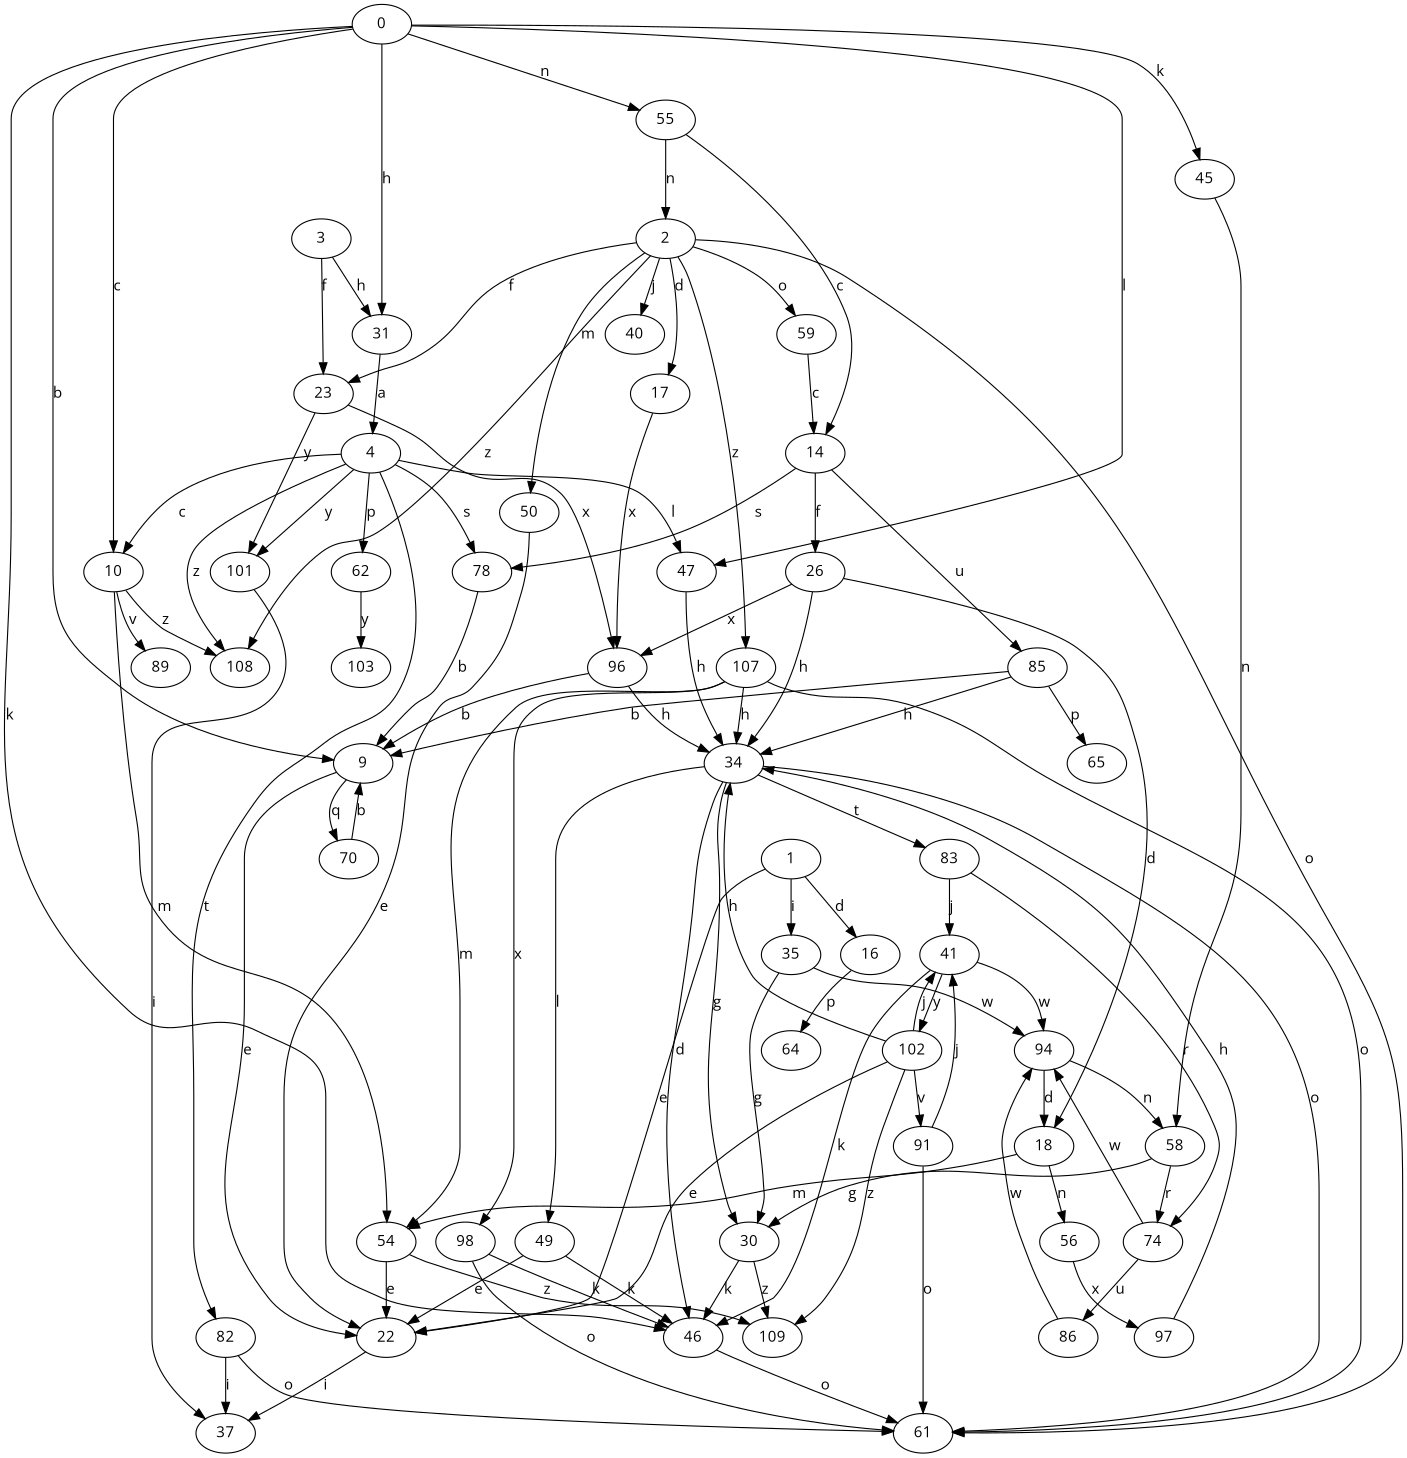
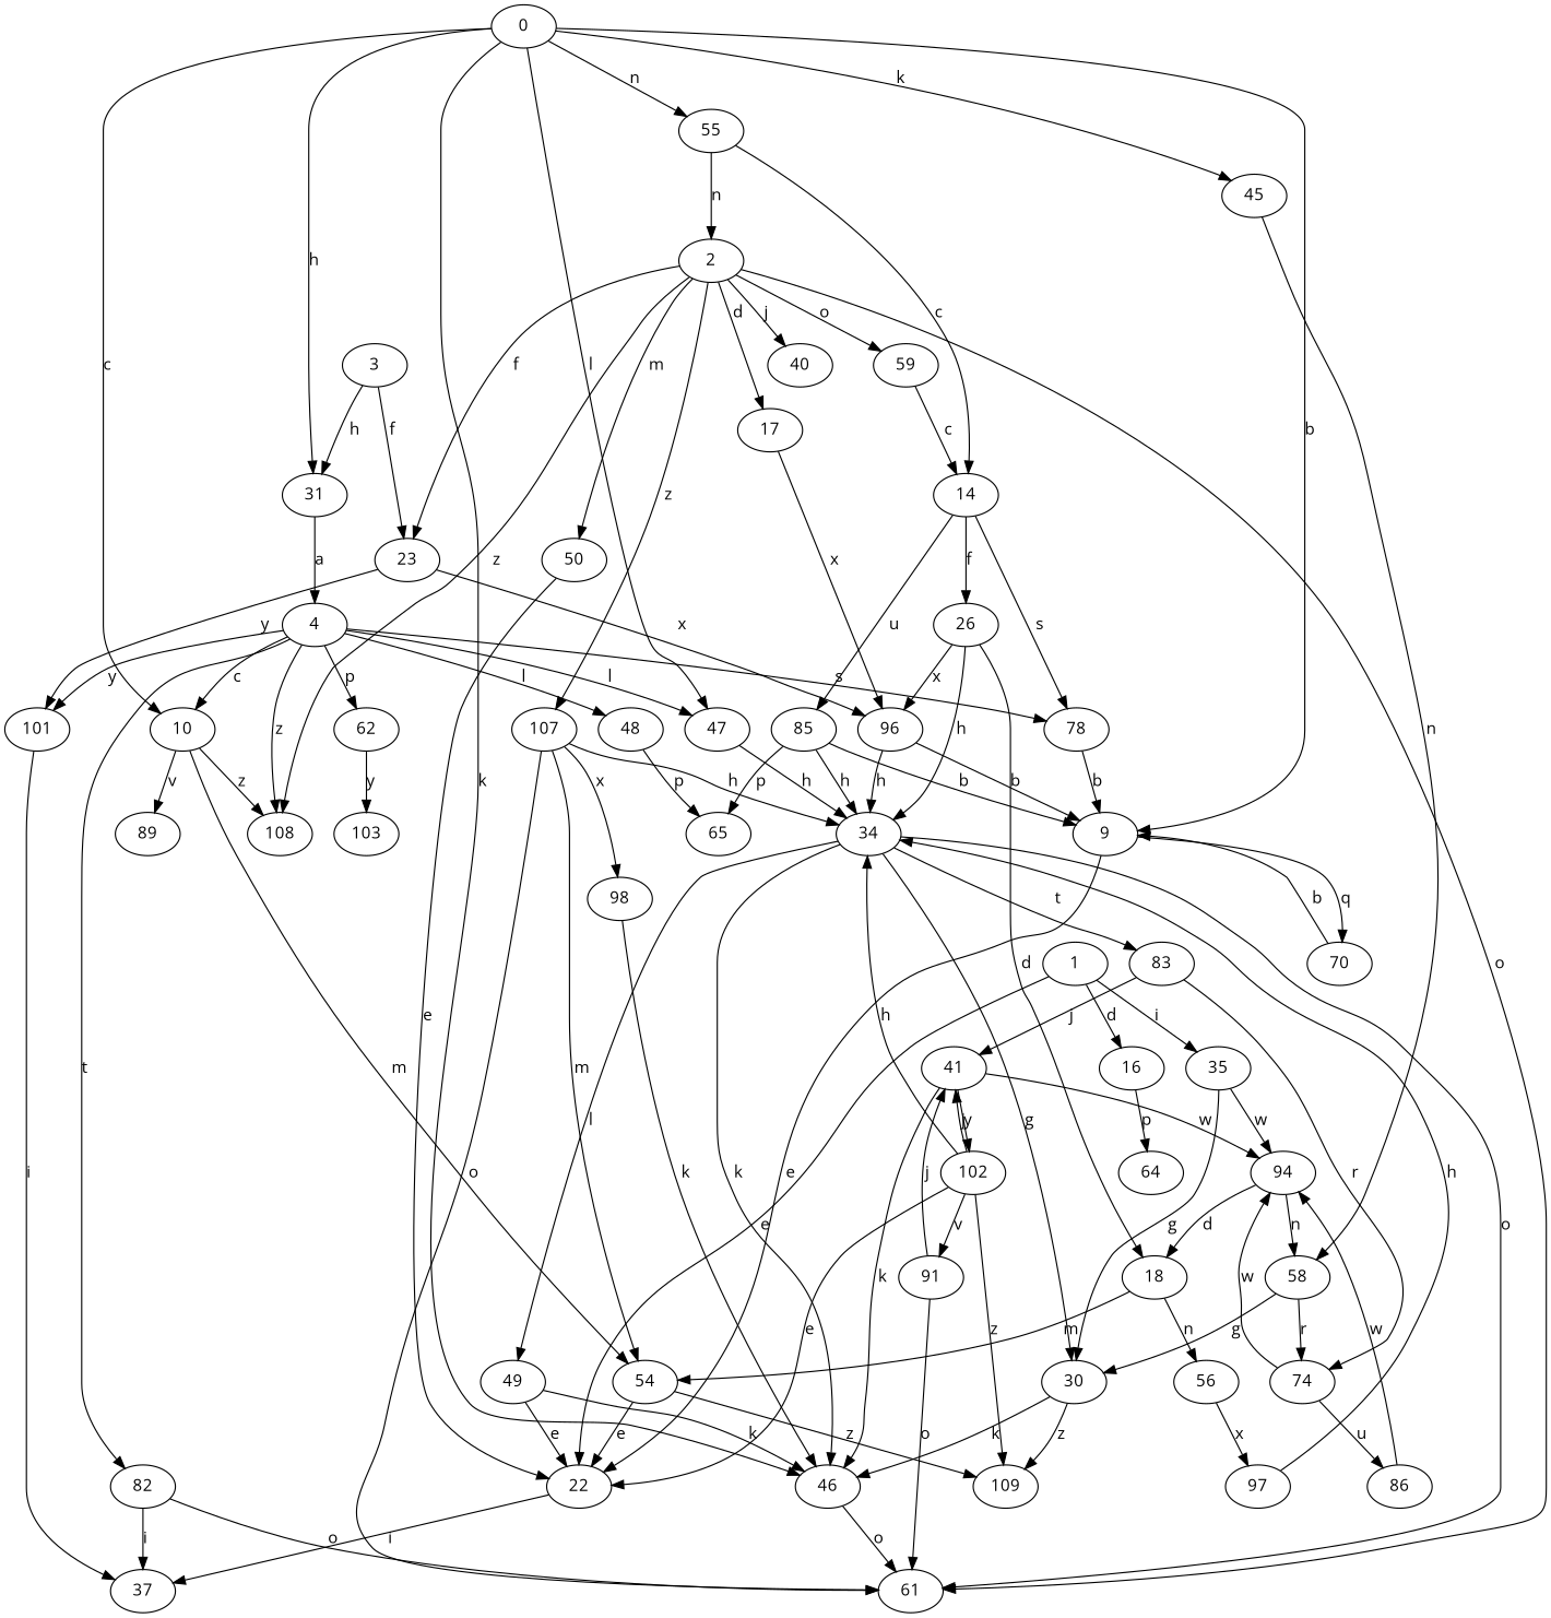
  strict digraph {
    fontname="Open Sans"
    node [fontname="Open Sans"]
    edge [fontname="Open Sans"]
    0
    9
    10
    31
    45
    46
    47
    55
    22
    70
    108
    54
    89
    4
    58
    61
    34
    2
    14
    1
    16
    35
    64
    37
    30
    94
    17
    23
    40
    50
    59
    107
    96
    101
    98
    3
+   48
    62
    78
    82
    65
    103
    109
    26
    85
    18
    56
    97
    49
    83
    41
    74
    102
    91
    86
    0 -> 9 [label=b]
    0 -> 10 [label=c]
    0 -> 31 [label=h]
    0 -> 45 [label=k]
    0 -> 46 [label=k]
    0 -> 47 [label=l]
    0 -> 55 [label=n]
    9 -> 22 [label=e]
    9 -> 70 [label=q]
    10 -> 108 [label=z]
    10 -> 54 [label=m]
    10 -> 89 [label=v]
    31 -> 4 [label=a]
    45 -> 58 [label=n]
    46 -> 61 [label=o]
    47 -> 34 [label=h]
    55 -> 2 [label=n]
    55 -> 14 [label=c]
    22 -> 37 [label=i]
    70 -> 9 [label=b]
    54 -> 22 [label=e]
    54 -> 109 [label=z]
    4 -> 10 [label=c]
    4 -> 47 [label=l]
    4 -> 108 [label=z]
    4 -> 101 [label=y]
+   4 -> 48 [label=l]
    4 -> 62 [label=p]
    4 -> 78 [label=s]
    4 -> 82 [label=t]
    58 -> 30 [label=g]
    58 -> 74 [label=r]
-   34 -> 46 [label=d]
+   34 -> 46 [label=k]
    34 -> 61 [label=o]
    34 -> 30 [label=g]
    34 -> 49 [label=l]
    34 -> 83 [label=t]
    2 -> 108 [label=z]
    2 -> 61 [label=o]
    2 -> 17 [label=d]
    2 -> 23 [label=f]
    2 -> 40 [label=j]
    2 -> 50 [label=m]
    2 -> 59 [label=o]
    2 -> 107 [label=z]
    14 -> 78 [label=s]
    14 -> 26 [label=f]
    14 -> 85 [label=u]
    1 -> 22 [label=e]
    1 -> 16 [label=d]
    1 -> 35 [label=i]
    16 -> 64 [label=p]
    35 -> 30 [label=g]
    35 -> 94 [label=w]
    30 -> 46 [label=k]
    30 -> 109 [label=z]
    94 -> 58 [label=n]
    94 -> 18 [label=d]
    17 -> 96 [label=x]
    23 -> 96 [label=x]
    23 -> 101 [label=y]
    50 -> 22 [label=e]
    59 -> 14 [label=c]
    107 -> 54 [label=m]
    107 -> 61 [label=o]
    107 -> 34 [label=h]
    107 -> 98 [label=x]
    96 -> 9 [label=b]
    96 -> 34 [label=h]
    101 -> 37 [label=i]
    98 -> 46 [label=k]
-   98 -> 61 [label=o]
    3 -> 31 [label=h]
    3 -> 23 [label=f]
+   48 -> 65 [label=p]
    62 -> 103 [label=y]
    78 -> 9 [label=b]
    82 -> 61 [label=o]
    82 -> 37 [label=i]
    26 -> 34 [label=h]
    26 -> 96 [label=x]
    26 -> 18 [label=d]
    85 -> 9 [label=b]
    85 -> 34 [label=h]
    85 -> 65 [label=p]
    18 -> 54 [label=m]
    18 -> 56 [label=n]
    56 -> 97 [label=x]
    97 -> 34 [label=h]
    49 -> 46 [label=k]
    49 -> 22 [label=e]
    83 -> 41 [label=j]
    83 -> 74 [label=r]
    41 -> 46 [label=k]
    41 -> 94 [label=w]
    41 -> 102 [label=y]
    74 -> 94 [label=w]
    74 -> 86 [label=u]
    102 -> 22 [label=e]
    102 -> 34 [label=h]
    102 -> 109 [label=z]
    102 -> 41 [label=j]
    102 -> 91 [label=v]
    91 -> 61 [label=o]
    91 -> 41 [label=j]
    86 -> 94 [label=w]
  }
